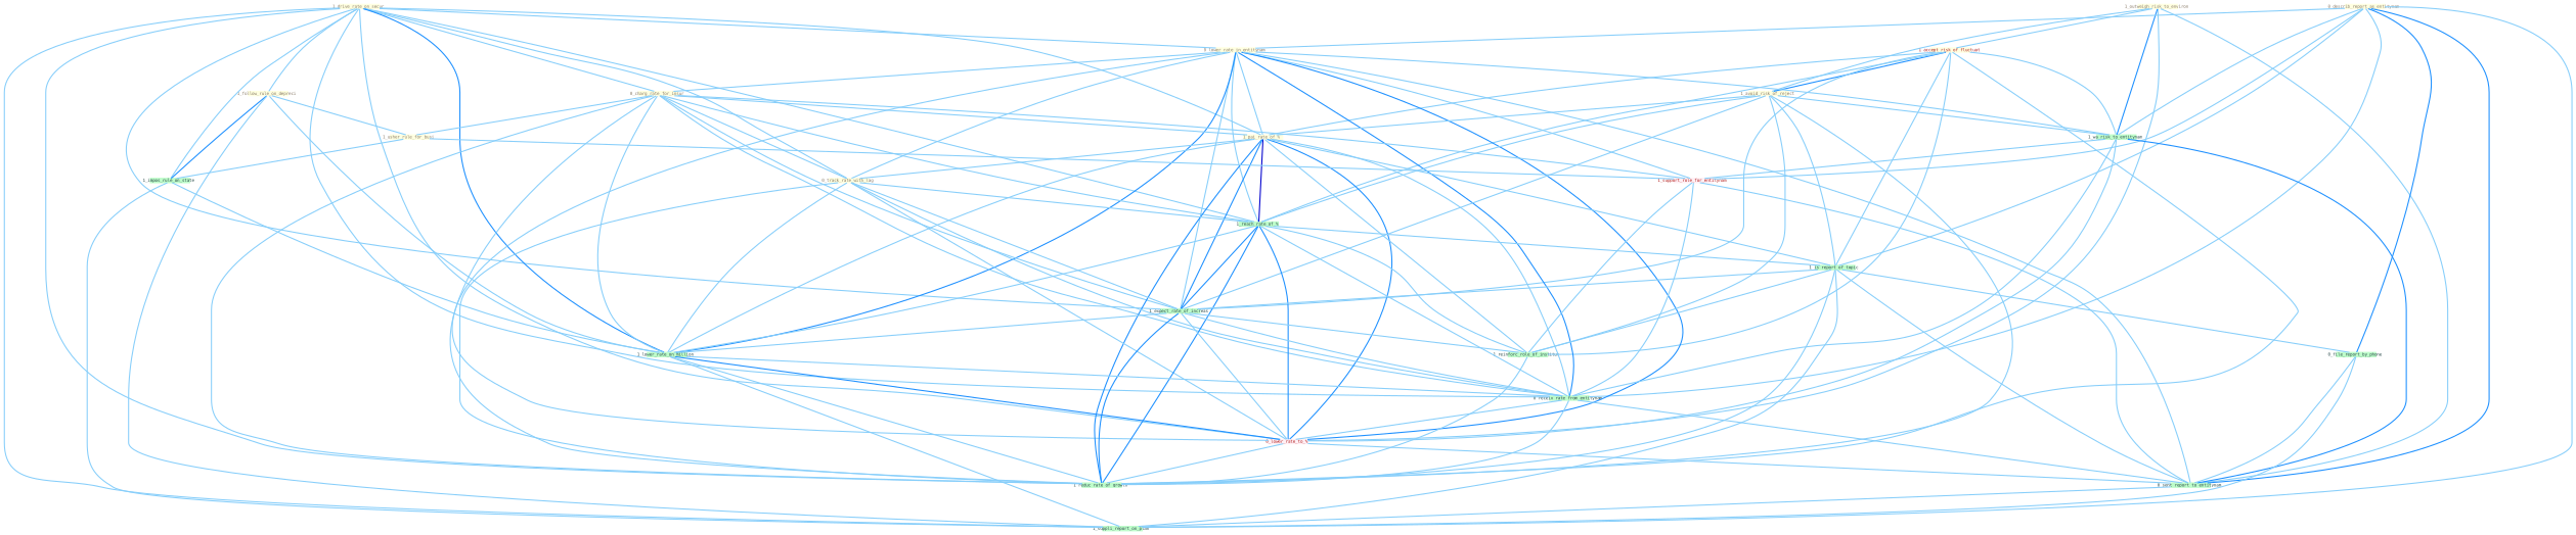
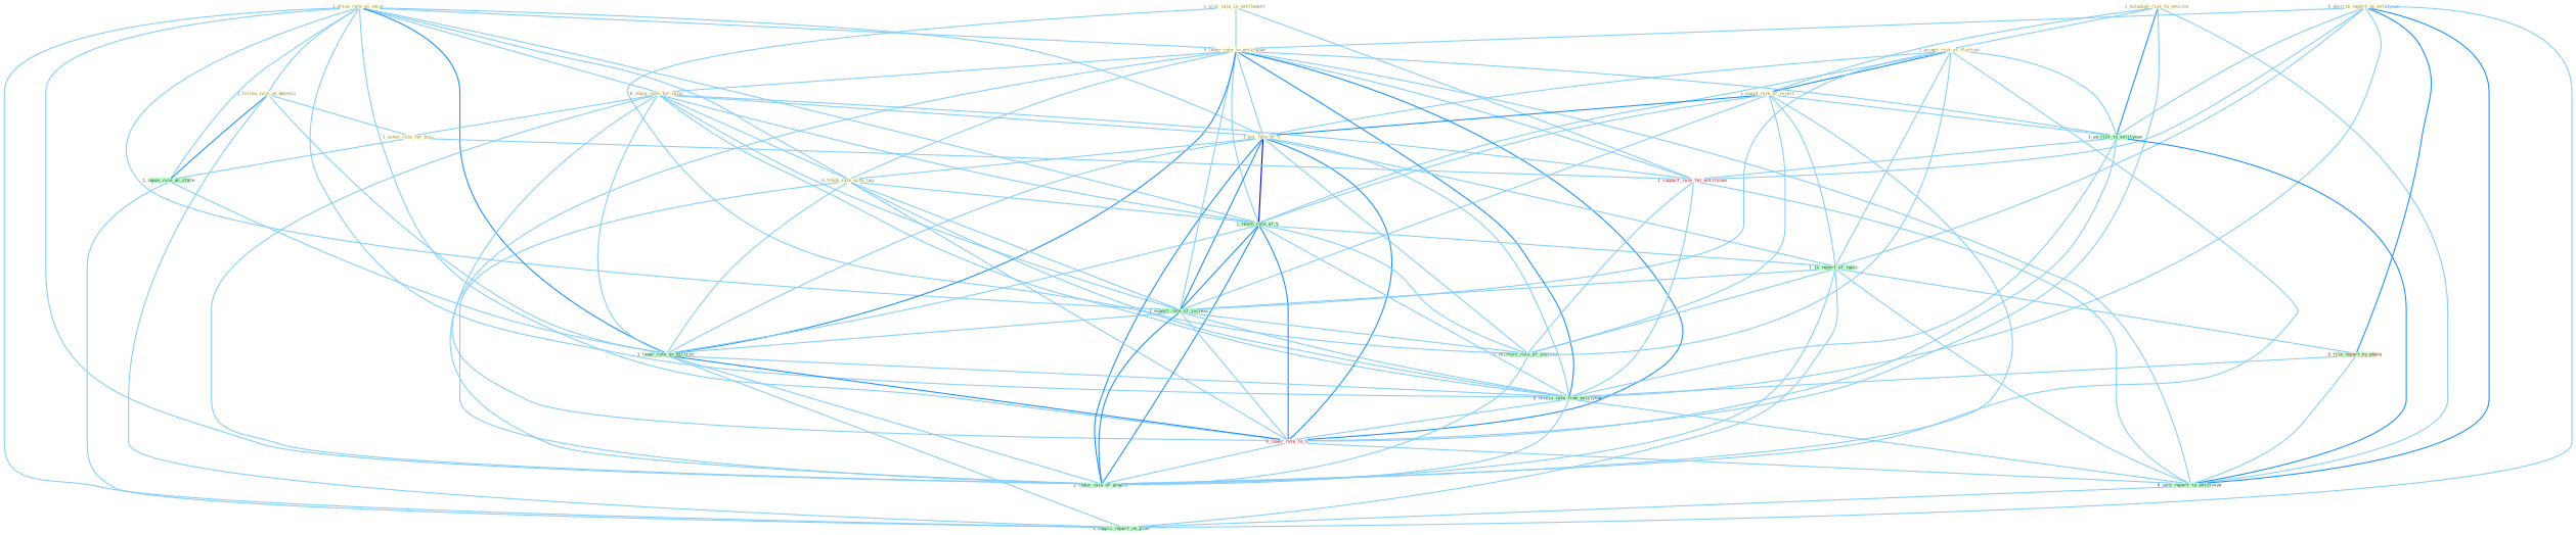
  graph {
    fontname="DejaVu Sans Mono"
    node [color="#ffffe0" fixedsize=true fontcolor="#8b7d6b" fontname="DejaVu Sans Mono" fontsize=4 shape=polygon style=filled]
    edge [color="#87cefa" fontname="DejaVu Sans Mono" w=1]
    "1_outweigh_risk_to_environ " [height=.06 width=.5]
-   "1_accept_risk_of_fluctuat " [fontcolor="#b22222" height=.06 width=.5]
+   "1_accept_risk_of_fluctuat " [height=.06 width=.5]
    "1_drive_rate_on_secur " [height=.06 width=.5]
+   "1_plai_role_in_settlement " [height=.06 width=.5]
    "0_describ_report_as_entitynam " [height=.06 width=.5]
    "0_lower_rate_in_entitynam " [height=.06 width=.5]
    "0_charg_rate_for_insur " [height=.06 width=.5]
    "1_follow_rule_on_depreci " [height=.06 width=.5]
    "1_avoid_risk_of_reject " [height=.06 width=.5]
    "1_pai_rate_of_% " [height=.06 width=.5]
    "0_track_rate_with_lag " [height=.06 width=.5]
    "1_usher_rule_for_busi " [height=.06 width=.5]
    "1_support_role_for_entitynam " [color="#fff0f5" fontcolor="#b22222" height=.06 width=.5]
    "0_lower_rate_to_% " [color="#fff0f5" fontcolor="#b22222" height=.06 width=.5]
    "1_wa_risk_to_entitynam " [color="#BDFCC9" fontcolor="#2f4f4f" height=.06 width=.5]
    "0_sent_report_to_entitynam " [color="#BDFCC9" fontcolor="#2f4f4f" height=.06 width=.5]
    "1_reach_rate_of_% " [color="#BDFCC9" fontcolor="#2f4f4f" height=.06 width=.5]
    "1_is_report_of_topic " [color="#BDFCC9" fontcolor="#2f4f4f" height=.06 width=.5]
    "1_expect_rate_of_increas " [color="#BDFCC9" fontcolor="#2f4f4f" height=.06 width=.5]
    "1_reinforc_role_of_institut " [color="#BDFCC9" fontcolor="#2f4f4f" height=.06 width=.5]
    "1_reduc_rate_of_growth " [color="#BDFCC9" fontcolor="#2f4f4f" height=.06 width=.5]
    "1_impos_rule_on_state " [color="#BDFCC9" fontcolor="#2f4f4f" height=.06 width=.5]
    "1_lower_rate_on_million " [color="#BDFCC9" fontcolor="#2f4f4f" height=.06 width=.5]
    "0_receiv_rate_from_entitynam " [color="#BDFCC9" fontcolor="#2f4f4f" height=.06 width=.5]
    "1_suppli_report_on_plan " [color="#BDFCC9" fontcolor="#2f4f4f" height=.06 width=.5]
-   "0_file_report_by_phone " [color="#BDFCC9" fontcolor="#2f4f4f" height=.06 width=.5]
+   "0_file_report_by_phone " [color="#BDFCC9" fontcolor="#b22222" height=.06 width=.5]
    subgraph sub_1 {
      "1_outweigh_risk_to_environ "
      "1_accept_risk_of_fluctuat "
      "1_drive_rate_on_secur "
+     "1_plai_role_in_settlement "
      "0_describ_report_as_entitynam "
      "0_lower_rate_in_entitynam "
      "0_charg_rate_for_insur "
      "1_follow_rule_on_depreci "
      "1_avoid_risk_of_reject "
      "1_pai_rate_of_% "
      "0_track_rate_with_lag "
      "1_usher_rule_for_busi "
    }
    subgraph sub_2 {
      "1_support_role_for_entitynam "
      "0_lower_rate_to_% "
    }
    "1_outweigh_risk_to_environ " -- "1_accept_risk_of_fluctuat "
    "1_outweigh_risk_to_environ " -- "1_avoid_risk_of_reject "
    "1_outweigh_risk_to_environ " -- "0_lower_rate_to_% "
    "1_outweigh_risk_to_environ " -- "1_wa_risk_to_entitynam " [color="#1e90ff" w=2]
    "1_outweigh_risk_to_environ " -- "0_sent_report_to_entitynam "
    "1_accept_risk_of_fluctuat " -- "1_avoid_risk_of_reject " [color="#1e90ff" w=2]
    "1_accept_risk_of_fluctuat " -- "1_pai_rate_of_% "
    "1_accept_risk_of_fluctuat " -- "1_wa_risk_to_entitynam "
    "1_accept_risk_of_fluctuat " -- "1_reach_rate_of_% "
    "1_accept_risk_of_fluctuat " -- "1_is_report_of_topic "
    "1_accept_risk_of_fluctuat " -- "1_expect_rate_of_increas "
    "1_accept_risk_of_fluctuat " -- "1_reinforc_role_of_institut "
    "1_accept_risk_of_fluctuat " -- "1_reduc_rate_of_growth "
    "1_drive_rate_on_secur " -- "0_lower_rate_in_entitynam "
    "1_drive_rate_on_secur " -- "0_charg_rate_for_insur "
    "1_drive_rate_on_secur " -- "1_follow_rule_on_depreci "
    "1_drive_rate_on_secur " -- "1_pai_rate_of_% "
    "1_drive_rate_on_secur " -- "0_track_rate_with_lag "
    "1_drive_rate_on_secur " -- "0_lower_rate_to_% "
    "1_drive_rate_on_secur " -- "1_reach_rate_of_% "
    "1_drive_rate_on_secur " -- "1_expect_rate_of_increas "
    "1_drive_rate_on_secur " -- "1_reduc_rate_of_growth "
    "1_drive_rate_on_secur " -- "1_impos_rule_on_state "
    "1_drive_rate_on_secur " -- "1_lower_rate_on_million " [color="#1e90ff" w=2]
    "1_drive_rate_on_secur " -- "0_receiv_rate_from_entitynam "
    "1_drive_rate_on_secur " -- "1_suppli_report_on_plan "
+   "1_plai_role_in_settlement " -- "0_lower_rate_in_entitynam "
+   "1_plai_role_in_settlement " -- "1_support_role_for_entitynam "
+   "1_plai_role_in_settlement " -- "1_reinforc_role_of_institut "
    "0_describ_report_as_entitynam " -- "0_lower_rate_in_entitynam "
    "0_describ_report_as_entitynam " -- "1_support_role_for_entitynam "
    "0_describ_report_as_entitynam " -- "1_wa_risk_to_entitynam "
    "0_describ_report_as_entitynam " -- "0_sent_report_to_entitynam " [color="#1e90ff" w=2]
    "0_describ_report_as_entitynam " -- "1_is_report_of_topic "
    "0_describ_report_as_entitynam " -- "0_receiv_rate_from_entitynam "
    "0_describ_report_as_entitynam " -- "1_suppli_report_on_plan "
    "0_describ_report_as_entitynam " -- "0_file_report_by_phone " [color="#1e90ff"]
    "0_lower_rate_in_entitynam " -- "0_charg_rate_for_insur "
    "0_lower_rate_in_entitynam " -- "1_pai_rate_of_% "
    "0_lower_rate_in_entitynam " -- "0_track_rate_with_lag "
    "0_lower_rate_in_entitynam " -- "1_support_role_for_entitynam "
    "0_lower_rate_in_entitynam " -- "0_lower_rate_to_% " [color="#1e90ff" w=2]
    "0_lower_rate_in_entitynam " -- "1_wa_risk_to_entitynam "
    "0_lower_rate_in_entitynam " -- "0_sent_report_to_entitynam "
    "0_lower_rate_in_entitynam " -- "1_reach_rate_of_% "
    "0_lower_rate_in_entitynam " -- "1_expect_rate_of_increas "
    "0_lower_rate_in_entitynam " -- "1_reduc_rate_of_growth "
    "0_lower_rate_in_entitynam " -- "1_lower_rate_on_million " [color="#1e90ff" w=2]
    "0_lower_rate_in_entitynam " -- "0_receiv_rate_from_entitynam " [color="#1e90ff" w=2]
    "0_charg_rate_for_insur " -- "1_pai_rate_of_% "
    "0_charg_rate_for_insur " -- "0_track_rate_with_lag "
    "0_charg_rate_for_insur " -- "1_usher_rule_for_busi "
    "0_charg_rate_for_insur " -- "1_support_role_for_entitynam "
    "0_charg_rate_for_insur " -- "0_lower_rate_to_% "
    "0_charg_rate_for_insur " -- "1_reach_rate_of_% "
    "0_charg_rate_for_insur " -- "1_expect_rate_of_increas "
    "0_charg_rate_for_insur " -- "1_reduc_rate_of_growth "
    "0_charg_rate_for_insur " -- "1_lower_rate_on_million "
    "0_charg_rate_for_insur " -- "0_receiv_rate_from_entitynam "
    "1_follow_rule_on_depreci " -- "1_usher_rule_for_busi "
    "1_follow_rule_on_depreci " -- "1_impos_rule_on_state " [color="#1e90ff" w=2]
    "1_follow_rule_on_depreci " -- "1_lower_rate_on_million "
    "1_follow_rule_on_depreci " -- "1_suppli_report_on_plan "
-   "1_avoid_risk_of_reject " -- "1_pai_rate_of_% "
+   "1_avoid_risk_of_reject " -- "1_pai_rate_of_% " [color="#1e90ff"]
    "1_avoid_risk_of_reject " -- "1_wa_risk_to_entitynam "
    "1_avoid_risk_of_reject " -- "1_reach_rate_of_% "
    "1_avoid_risk_of_reject " -- "1_is_report_of_topic "
    "1_avoid_risk_of_reject " -- "1_expect_rate_of_increas "
    "1_avoid_risk_of_reject " -- "1_reinforc_role_of_institut "
    "1_avoid_risk_of_reject " -- "1_reduc_rate_of_growth "
    "1_pai_rate_of_% " -- "0_track_rate_with_lag "
    "1_pai_rate_of_% " -- "0_lower_rate_to_% " [color="#1e90ff" w=2]
    "1_pai_rate_of_% " -- "1_reach_rate_of_% " [color="#0000cd" w=3]
    "1_pai_rate_of_% " -- "1_is_report_of_topic "
    "1_pai_rate_of_% " -- "1_expect_rate_of_increas " [color="#1e90ff" w=2]
    "1_pai_rate_of_% " -- "1_reinforc_role_of_institut "
    "1_pai_rate_of_% " -- "1_reduc_rate_of_growth " [color="#1e90ff" w=2]
    "1_pai_rate_of_% " -- "1_lower_rate_on_million "
    "1_pai_rate_of_% " -- "0_receiv_rate_from_entitynam "
    "0_track_rate_with_lag " -- "0_lower_rate_to_% "
    "0_track_rate_with_lag " -- "1_reach_rate_of_% "
    "0_track_rate_with_lag " -- "1_expect_rate_of_increas "
    "0_track_rate_with_lag " -- "1_reduc_rate_of_growth "
    "0_track_rate_with_lag " -- "1_lower_rate_on_million "
    "0_track_rate_with_lag " -- "0_receiv_rate_from_entitynam "
    "1_usher_rule_for_busi " -- "1_support_role_for_entitynam "
    "1_usher_rule_for_busi " -- "1_impos_rule_on_state "
    "1_support_role_for_entitynam " -- "0_sent_report_to_entitynam "
    "1_support_role_for_entitynam " -- "1_reinforc_role_of_institut "
    "1_support_role_for_entitynam " -- "0_receiv_rate_from_entitynam "
    "0_lower_rate_to_% " -- "0_sent_report_to_entitynam "
    "0_lower_rate_to_% " -- "1_reduc_rate_of_growth "
    "1_wa_risk_to_entitynam " -- "1_support_role_for_entitynam "
    "1_wa_risk_to_entitynam " -- "0_lower_rate_to_% "
    "1_wa_risk_to_entitynam " -- "0_sent_report_to_entitynam " [color="#1e90ff" w=2]
    "1_wa_risk_to_entitynam " -- "0_receiv_rate_from_entitynam "
    "0_sent_report_to_entitynam " -- "1_suppli_report_on_plan "
    "1_reach_rate_of_% " -- "0_lower_rate_to_% " [color="#1e90ff" w=2]
    "1_reach_rate_of_% " -- "1_is_report_of_topic "
    "1_reach_rate_of_% " -- "1_expect_rate_of_increas " [color="#1e90ff" w=2]
    "1_reach_rate_of_% " -- "1_reinforc_role_of_institut "
    "1_reach_rate_of_% " -- "1_reduc_rate_of_growth " [color="#1e90ff" w=2]
    "1_reach_rate_of_% " -- "1_lower_rate_on_million "
    "1_reach_rate_of_% " -- "0_receiv_rate_from_entitynam "
    "1_is_report_of_topic " -- "0_sent_report_to_entitynam "
    "1_is_report_of_topic " -- "1_expect_rate_of_increas "
    "1_is_report_of_topic " -- "1_reinforc_role_of_institut "
    "1_is_report_of_topic " -- "1_reduc_rate_of_growth "
    "1_is_report_of_topic " -- "1_suppli_report_on_plan "
    "1_is_report_of_topic " -- "0_file_report_by_phone "
    "1_expect_rate_of_increas " -- "0_lower_rate_to_% "
    "1_expect_rate_of_increas " -- "1_reinforc_role_of_institut "
    "1_expect_rate_of_increas " -- "1_reduc_rate_of_growth " [color="#1e90ff" w=2]
    "1_expect_rate_of_increas " -- "1_lower_rate_on_million "
    "1_expect_rate_of_increas " -- "0_receiv_rate_from_entitynam "
    "1_reinforc_role_of_institut " -- "1_reduc_rate_of_growth "
    "1_impos_rule_on_state " -- "1_lower_rate_on_million "
    "1_impos_rule_on_state " -- "1_suppli_report_on_plan "
    "1_lower_rate_on_million " -- "0_lower_rate_to_% " [color="#1e90ff" w=2]
    "1_lower_rate_on_million " -- "1_reduc_rate_of_growth "
    "1_lower_rate_on_million " -- "0_receiv_rate_from_entitynam "
    "1_lower_rate_on_million " -- "1_suppli_report_on_plan "
    "0_receiv_rate_from_entitynam " -- "0_lower_rate_to_% "
    "0_receiv_rate_from_entitynam " -- "0_sent_report_to_entitynam "
    "0_receiv_rate_from_entitynam " -- "1_reduc_rate_of_growth "
    "0_file_report_by_phone " -- "0_sent_report_to_entitynam "
-   "0_file_report_by_phone " -- "1_suppli_report_on_plan "
+   "0_file_report_by_phone " -- "0_receiv_rate_from_entitynam "
  }
